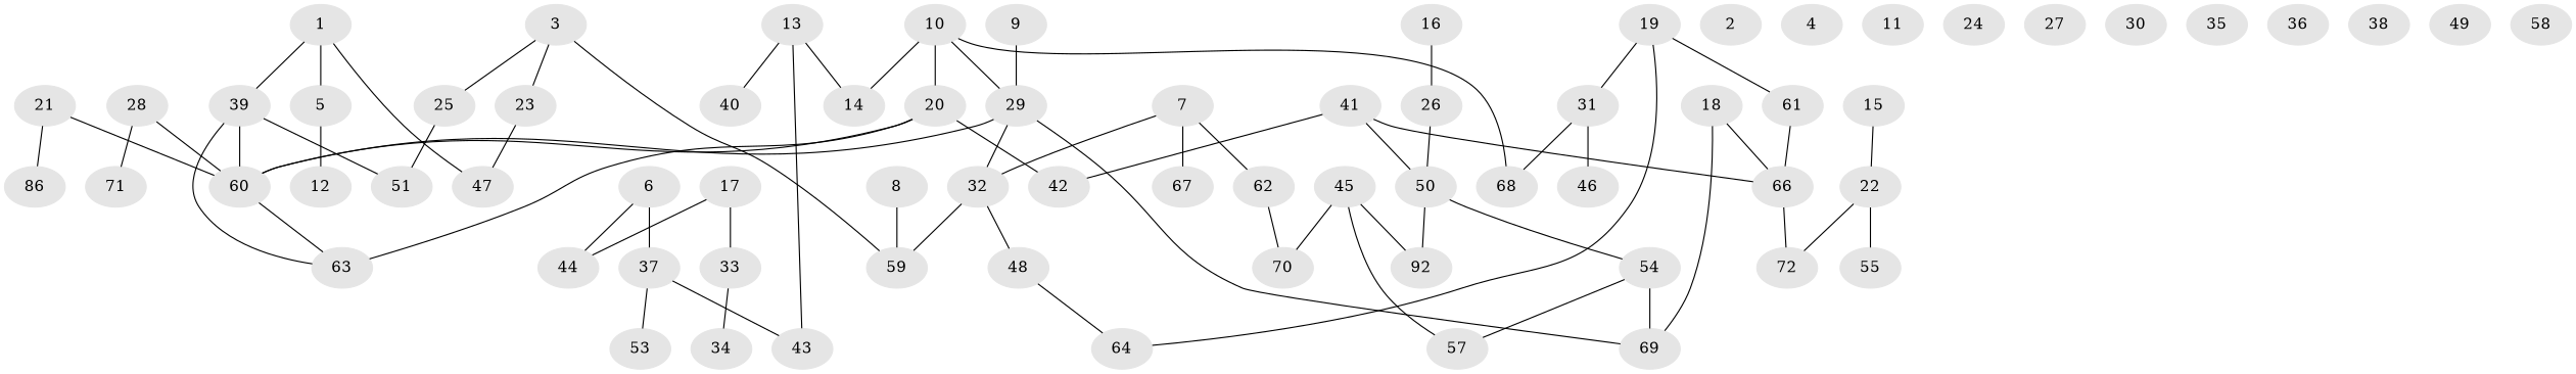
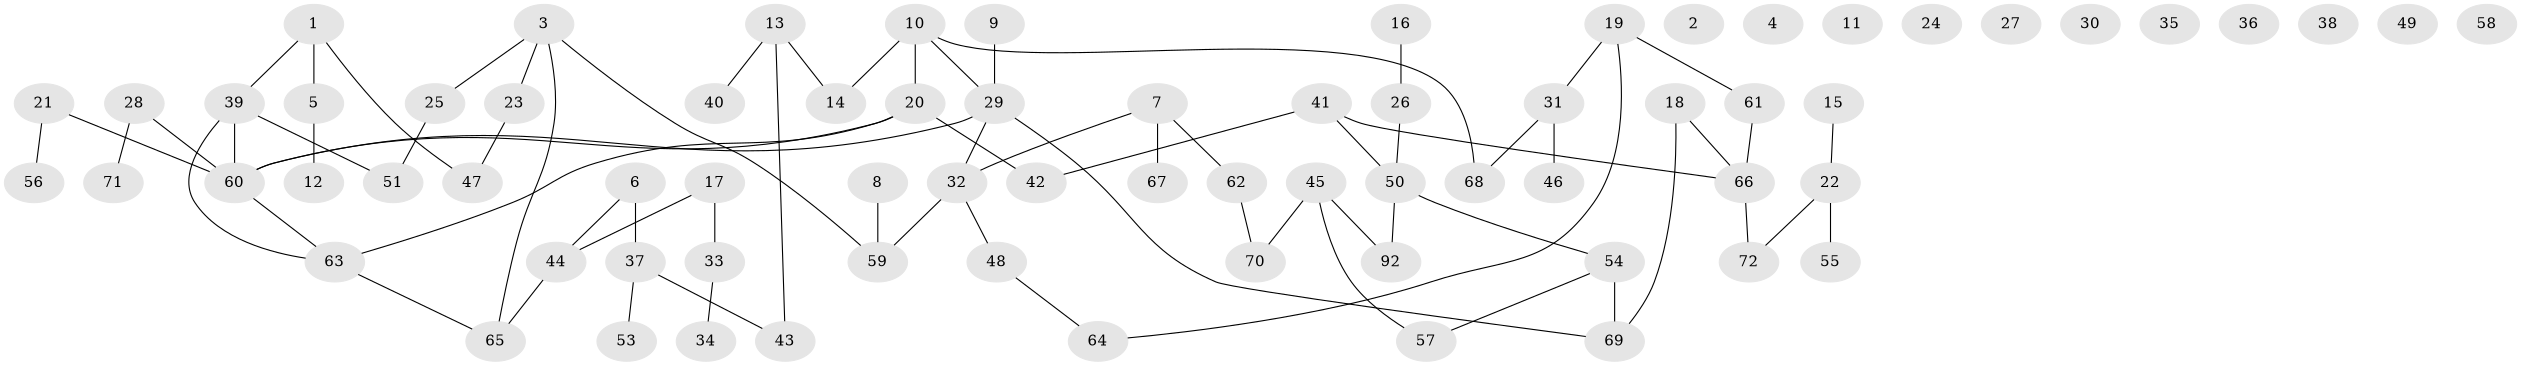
  graph {
    fontname="DejaVu Serif"
    node [color=gray90 fontname="DejaVu Serif" style=filled]
    edge [fontname="DejaVu Serif"]
    1
    5
    39
    47
    12
    60
    63
    51
    2
    3
    23
    25
    59
+   65
    4
    6
    37
    44
    43
    53
    7
    32
    62
    67
    48
    70
    8
    9
    29
    19
    31
    61
    64
    69
    10
    14
    20
    68
    42
    11
    46
    13
    40
    15
    22
    55
    72
    16
    26
    50
    17
    33
    34
    18
    66
    21
-   56 [label=86]
+   56
    24
    n59 [label=92]
    54
    27
    28
    71
    30
    35
    36
    38
    41
    45
    57
    49
    58
    1 -- 5
    1 -- 39
    1 -- 47
    5 -- 12
    39 -- 60
    39 -- 63
    39 -- 51
    60 -- 63
+   63 -- 65
    3 -- 23
    3 -- 25
    3 -- 59
+   3 -- 65
    23 -- 47
    25 -- 51
    6 -- 37
    6 -- 44
    37 -- 43
    37 -- 53
+   44 -- 65
    7 -- 32
    7 -- 62
    7 -- 67
    32 -- 59
    32 -- 48
    62 -- 70
    48 -- 64
    8 -- 59
    9 -- 29
    29 -- 60
    29 -- 32
    29 -- 69
    19 -- 31
    19 -- 61
    19 -- 64
    31 -- 68
    31 -- 46
    61 -- 66
    10 -- 29
    10 -- 14
    10 -- 20
    10 -- 68
    20 -- 60
    20 -- 63
    20 -- 42
    13 -- 43
    13 -- 14
    13 -- 40
    15 -- 22
    22 -- 55
    22 -- 72
    16 -- 26
    26 -- 50
    50 -- n59
    50 -- 54
    17 -- 44
    17 -- 33
    33 -- 34
    18 -- 69
    18 -- 66
    66 -- 72
    21 -- 60
    21 -- 56
    54 -- 69
    54 -- 57
    28 -- 60
    28 -- 71
    41 -- 42
    41 -- 50
    41 -- 66
    45 -- 70
    45 -- n59
    45 -- 57
  }
